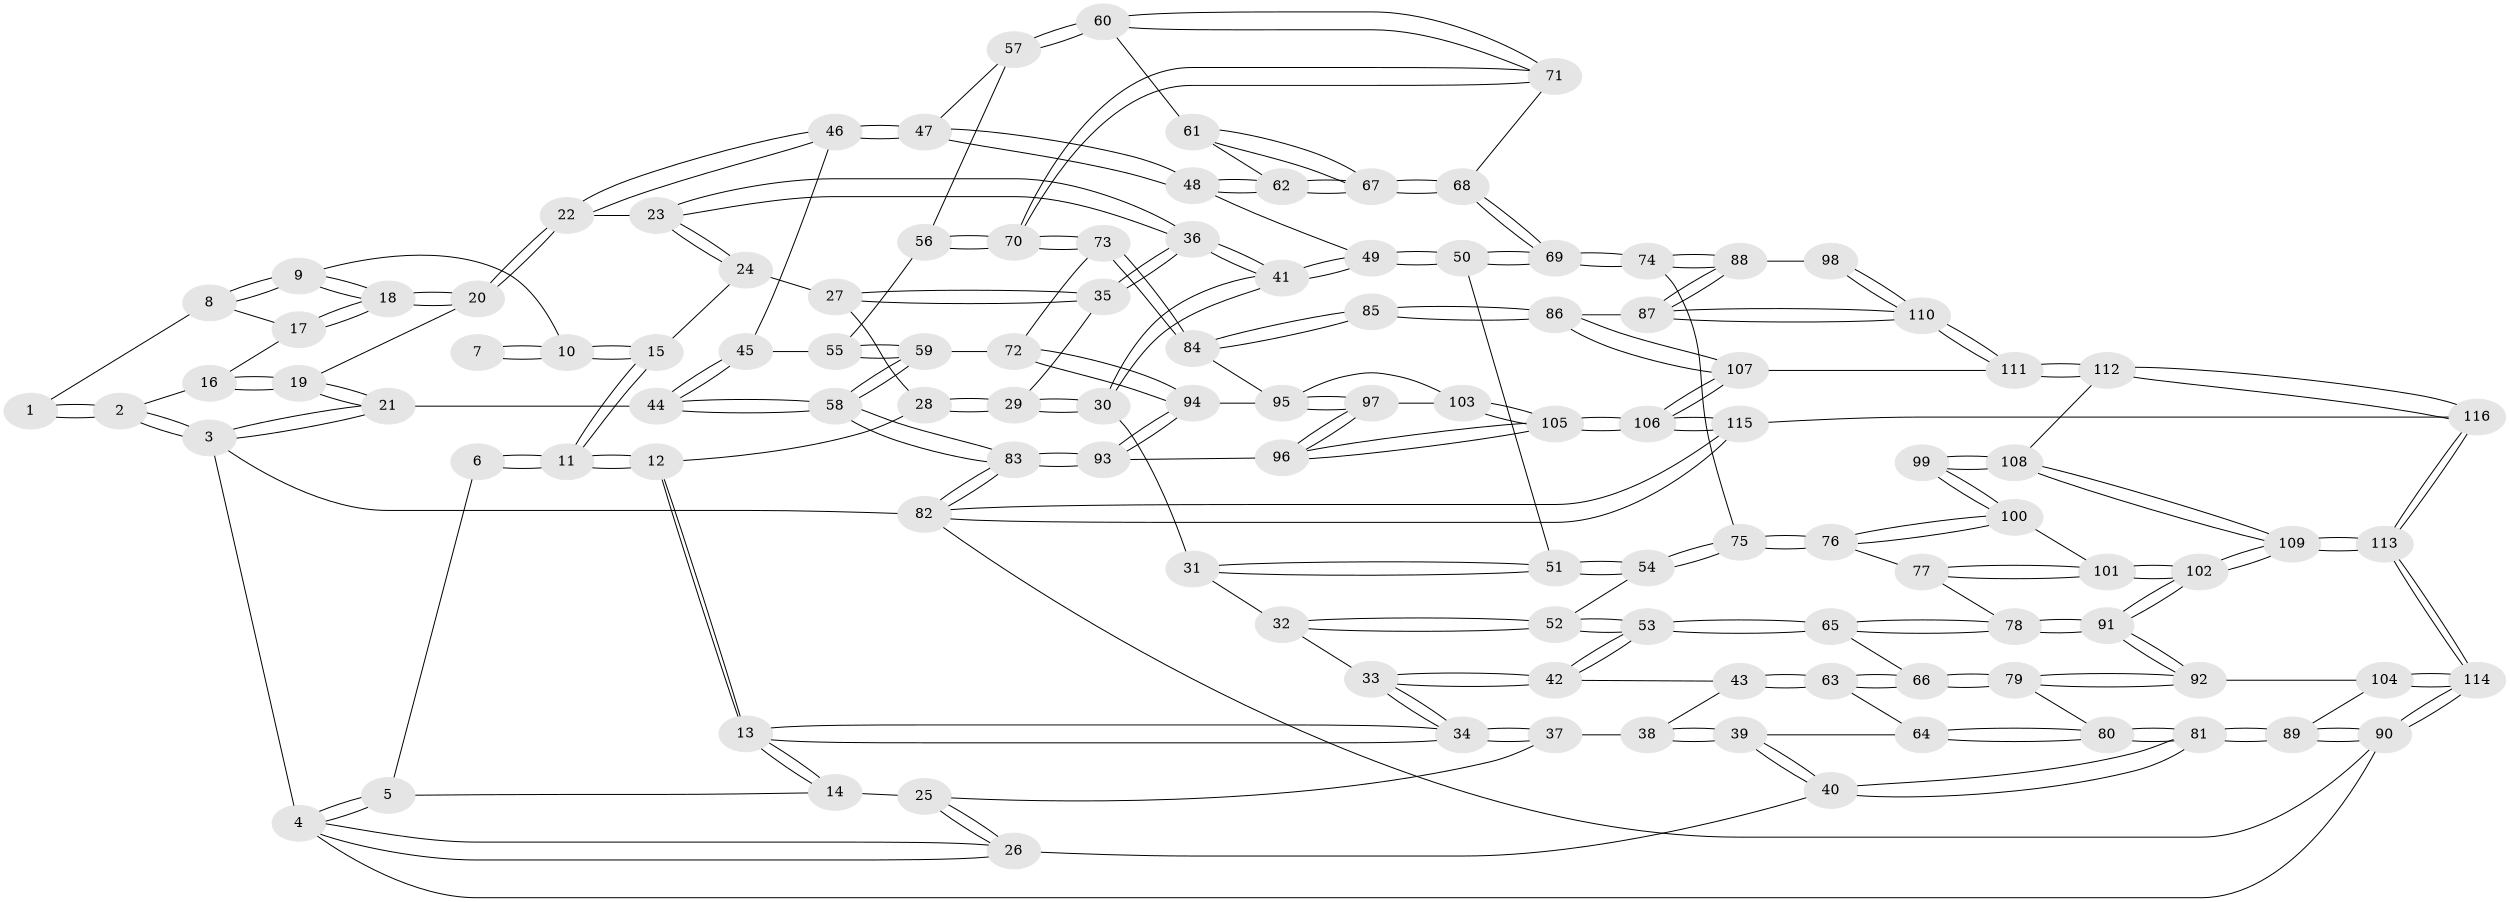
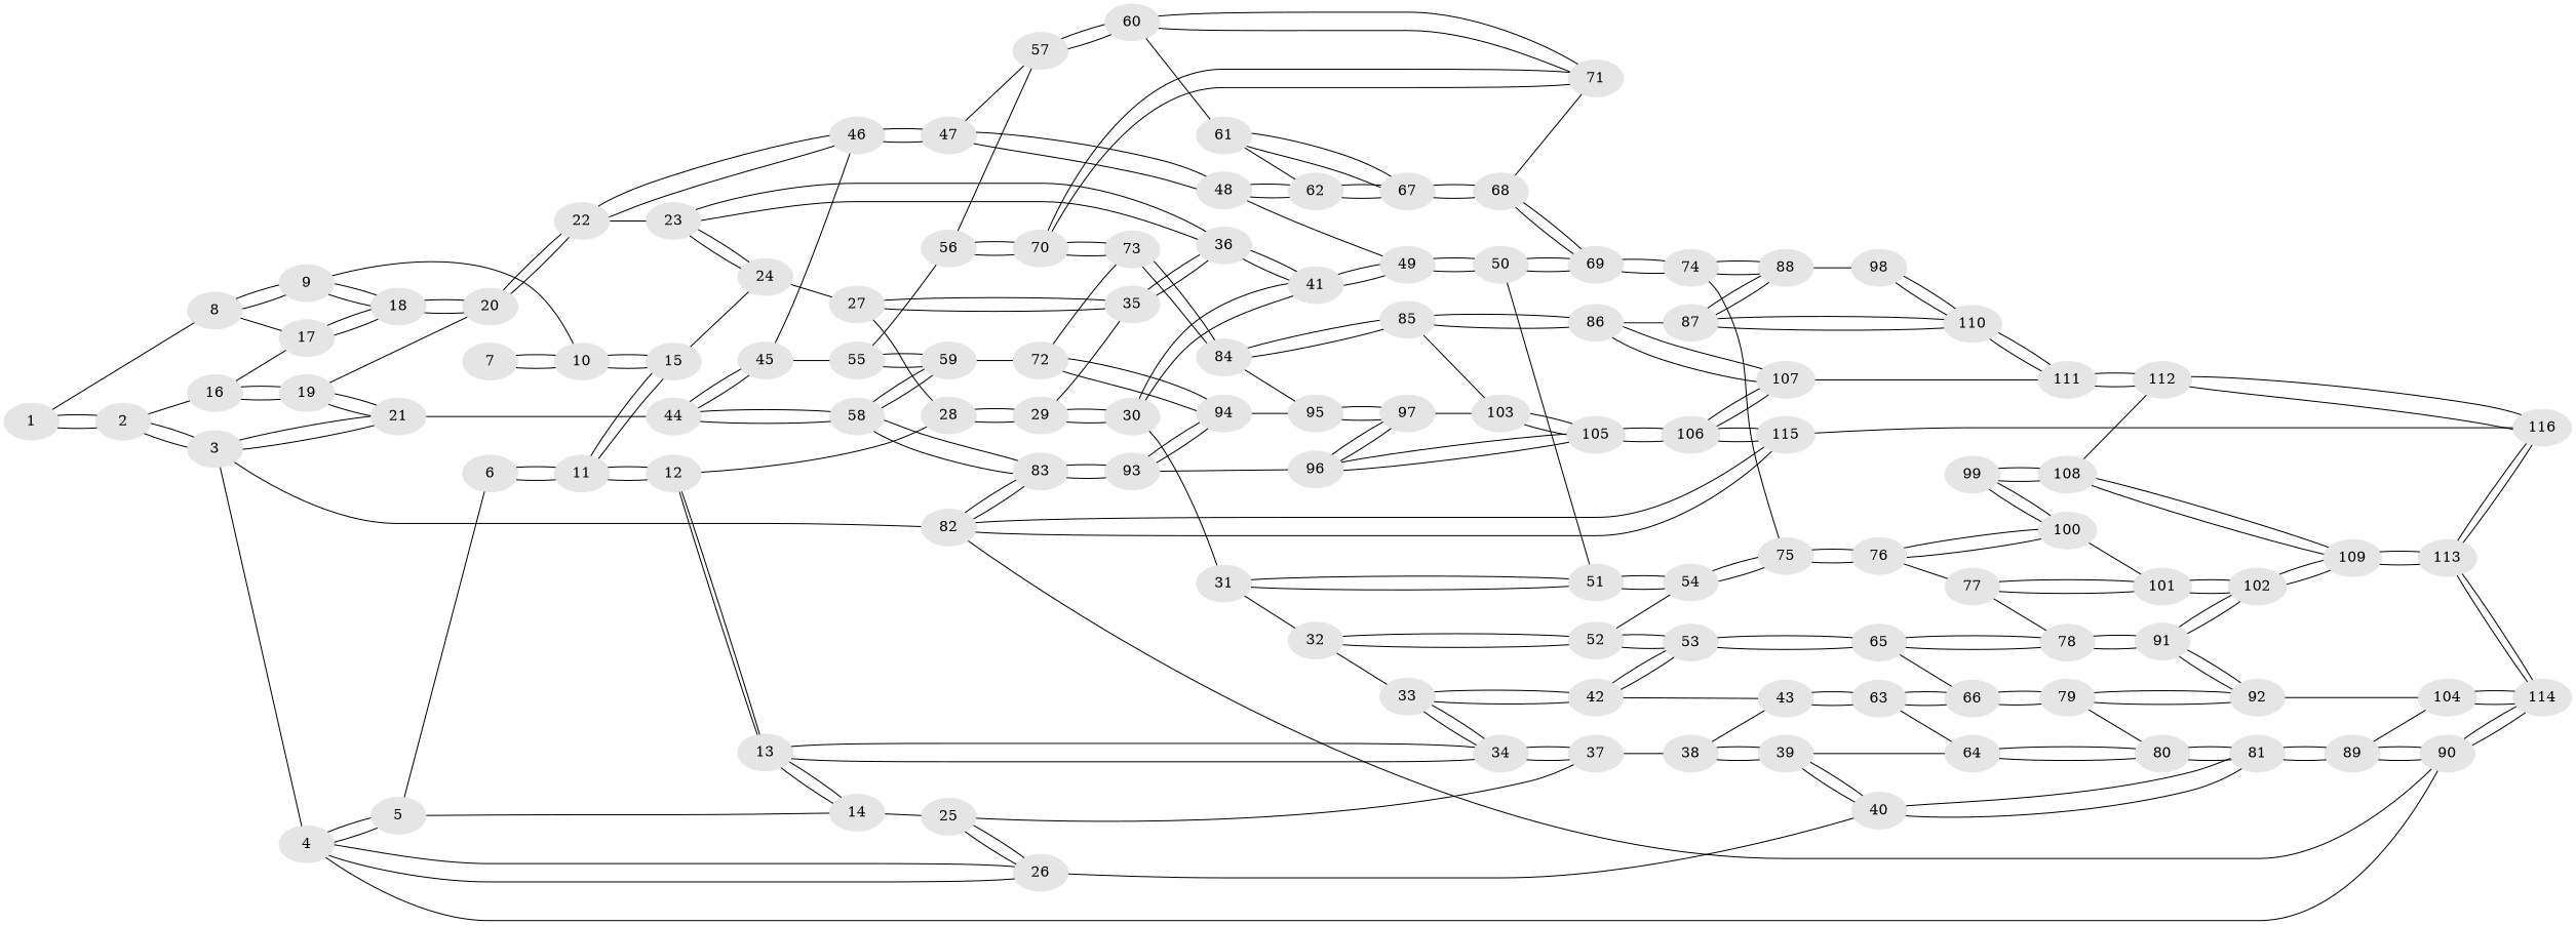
  graph {
    rankdir=LR
    node [color=gray90 style=filled]
    1
    2
    8
    3
    16
    9
    17
    4
    21
    82
    19
    5
    26
    90
    44
    83
    115
    6
    14
    40
    114
    11
    25
    7
    10
    15
    12
    18
    20
    24
    13
    28
    34
    29
    37
    27
    22
    23
    46
    45
    58
    36
    47
    41
    35
    38
    81
    30
    31
    32
    51
    49
    33
    52
    54
    42
    53
    43
    39
    64
    63
    80
    89
    50
    65
    66
    55
    59
    56
    48
    57
    62
    60
    67
    69
    74
    75
    78
    76
    70
    72
    71
    73
    61
    93
    94
    68
    79
    91
    92
    88
    84
    95
    85
    98
    77
    100
    101
    102
    104
    116
    96
    86
    103
    97
    87
    107
    105
    110
    111
    109
    106
    99
    108
    112
    113
    1 -- 2
    1 -- 2
    1 -- 8
    2 -- 3
    2 -- 3
    2 -- 16
    8 -- 9
    8 -- 9
    8 -- 17
    3 -- 4
    3 -- 21
    3 -- 21
    3 -- 82
    16 -- 17
    16 -- 19
    16 -- 19
    9 -- 10
    9 -- 18
    9 -- 18
    17 -- 18
    17 -- 18
    4 -- 5
    4 -- 5
    4 -- 26
    4 -- 26
    4 -- 90
    21 -- 44
    82 -- 90
    82 -- 83
    82 -- 83
    82 -- 115
    82 -- 115
    19 -- 21
    19 -- 21
    19 -- 20
    5 -- 6
    5 -- 14
    26 -- 40
    90 -- 114
    90 -- 114
    44 -- 45
    44 -- 45
    44 -- 58
    44 -- 58
    83 -- 93
    83 -- 93
    115 -- 116
    6 -- 11
    6 -- 11
    14 -- 25
    40 -- 81
    40 -- 81
    11 -- 15
    11 -- 15
    11 -- 12
    11 -- 12
    25 -- 26
    25 -- 26
    25 -- 37
    7 -- 10
    7 -- 10
    10 -- 15
    10 -- 15
    15 -- 24
    12 -- 13
    12 -- 13
    12 -- 28
    18 -- 20
    18 -- 20
    20 -- 22
    20 -- 22
    24 -- 27
    13 -- 14
    13 -- 14
    13 -- 34
    13 -- 34
    28 -- 29
    28 -- 29
    34 -- 37
    34 -- 37
    29 -- 35
    29 -- 30
    29 -- 30
    37 -- 38
    27 -- 28
    27 -- 35
    27 -- 35
    22 -- 23
    22 -- 46
    22 -- 46
    23 -- 24
    23 -- 24
    23 -- 36
    23 -- 36
    46 -- 47
    46 -- 47
    45 -- 46
    45 -- 55
    58 -- 83
    58 -- 83
    58 -- 59
    58 -- 59
    36 -- 41
    36 -- 41
    47 -- 48
    47 -- 48
    47 -- 57
    41 -- 49
    41 -- 49
    35 -- 36
    35 -- 36
    38 -- 43
    38 -- 39
    38 -- 39
    81 -- 89
    81 -- 89
    30 -- 41
    30 -- 41
    30 -- 31
    31 -- 32
    31 -- 51
    31 -- 51
    32 -- 33
    32 -- 52
    32 -- 52
    51 -- 54
    51 -- 54
    49 -- 50
    49 -- 50
    33 -- 34
    33 -- 34
    33 -- 42
    33 -- 42
    52 -- 54
    52 -- 53
    52 -- 53
    54 -- 75
    54 -- 75
    42 -- 53
    42 -- 53
    42 -- 43
    53 -- 65
    53 -- 65
    43 -- 63
    43 -- 63
    39 -- 40
    39 -- 40
    39 -- 64
    64 -- 80
    64 -- 80
    63 -- 64
    63 -- 66
    63 -- 66
    80 -- 81
    80 -- 81
    89 -- 90
    89 -- 90
    89 -- 104
    50 -- 51
    50 -- 69
    50 -- 69
    65 -- 66
    65 -- 78
    65 -- 78
    66 -- 79
    66 -- 79
    55 -- 59
    55 -- 59
    55 -- 56
    59 -- 72
    56 -- 57
    56 -- 70
    56 -- 70
    48 -- 49
    48 -- 62
    48 -- 62
    57 -- 60
    57 -- 60
    62 -- 67
    62 -- 67
    60 -- 71
    60 -- 71
    60 -- 61
    67 -- 68
    67 -- 68
    69 -- 74
    69 -- 74
    74 -- 75
    74 -- 88
    74 -- 88
    75 -- 76
    75 -- 76
    78 -- 91
    78 -- 91
    76 -- 77
    76 -- 100
    76 -- 100
    70 -- 71
    70 -- 71
    70 -- 73
    70 -- 73
    72 -- 73
    72 -- 94
    72 -- 94
    73 -- 84
    73 -- 84
    61 -- 62
    61 -- 67
    61 -- 67
    93 -- 94
    93 -- 94
    93 -- 96
    94 -- 95
    68 -- 69
    68 -- 69
    68 -- 71
    79 -- 80
    79 -- 92
    79 -- 92
    91 -- 92
    91 -- 92
    91 -- 102
    91 -- 102
    92 -- 104
    88 -- 98
    84 -- 95
    84 -- 85
    84 -- 85
    95 -- 97
    95 -- 97
    85 -- 86
    85 -- 86
-   95 -- 103
+   85 -- 103
    98 -- 110
    98 -- 110
    77 -- 78
    77 -- 101
    77 -- 101
    100 -- 101
    101 -- 102
    101 -- 102
    102 -- 109
    102 -- 109
    104 -- 114
    104 -- 114
    96 -- 97
    96 -- 97
    96 -- 105
    96 -- 105
    86 -- 87
    86 -- 107
    86 -- 107
    103 -- 105
    103 -- 105
    97 -- 103
    87 -- 88
    87 -- 88
    87 -- 110
    87 -- 110
    107 -- 111
    105 -- 106
    105 -- 106
    110 -- 111
    110 -- 111
    111 -- 112
    111 -- 112
    109 -- 113
    109 -- 113
    106 -- 115
    106 -- 115
    106 -- 107
    106 -- 107
    99 -- 100
    99 -- 100
    99 -- 108
    99 -- 108
    108 -- 109
    108 -- 109
    108 -- 112
    112 -- 116
    112 -- 116
    113 -- 114
    113 -- 114
    113 -- 116
    113 -- 116
  }
